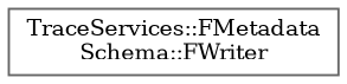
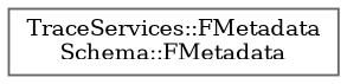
  digraph {
    rankdir=TB
    fontname="DejaVu Serif"
-   n1 [color=grey40 fillcolor=white fontname="DejaVu Serif" fontsize=10 height=0.2 label="TraceServices::FMetadata\lSchema::FWriter" shape=box style=filled width=0.4]
+   n1 [color=grey40 fillcolor=white fontname="DejaVu Serif" fontsize=10 height=0.2 label="TraceServices::FMetadata\lSchema::FMetadata" shape=box style=filled width=0.4]
  }
